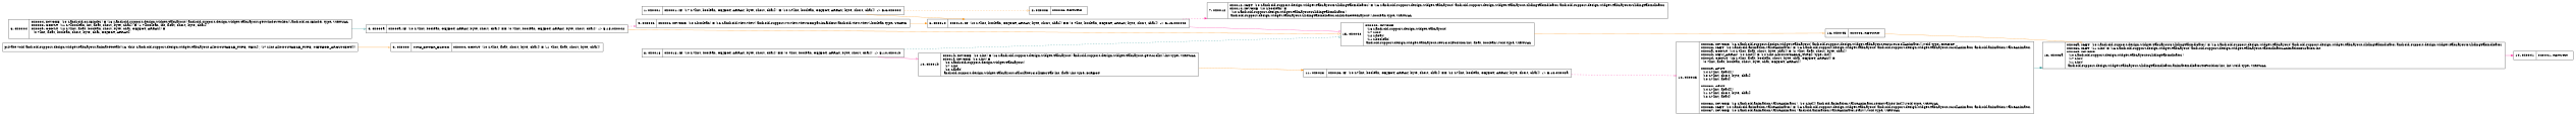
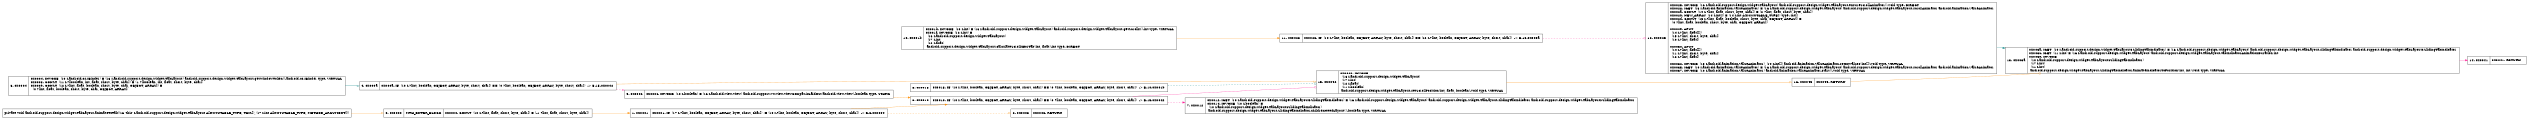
  digraph {
    rankdir=LR
    node [shape=record]
    edge [arrowhead=normal color=darkorange]
    n1 [label="{0\:\ 0x0000|MTH_ENTER_BLOCK\l|0x0000: CONST  (r0 I:?[int, float, short, byte, char]) = (\-1 ?[int, float, short, byte, char]) \l}"]
    n2 [label="{1\:\ 0x0001|0x0001: IF  (r7 I:?[int, boolean, OBJECT, ARRAY, byte, short, char]) != (r0 I:?[int, boolean, OBJECT, ARRAY, byte, short, char])  \-\> B:3:0x0004 \l}"]
    n3 [label="{2\:\ 0x0003|0x0003: RETURN   \l}"]
    n4 [label="{6\:\ 0x0010|0x0010: IF  (r0 I:?[int, boolean, OBJECT, ARRAY, byte, short, char]) == (0 ?[int, boolean, OBJECT, ARRAY, byte, short, char])  \-\> B:15:0x0042 \l}"]
    n5 [label="{3\:\ 0x0004|0x0004: INVOKE  (r0 I:android.os.IBinder) = (r6 I:android.support.design.widget.TabLayout) android.support.design.widget.TabLayout.getWindowToken():android.os.IBinder type: VIRTUAL \l0x0008: CONST  (r1 I:?[boolean, int, float, short, byte, char]) = (1 ?[boolean, int, float, short, byte, char]) \l0x0009: CONST  (r2 I:?[int, float, boolean, short, byte, char, OBJECT, ARRAY]) = \l  (0 ?[int, float, boolean, short, byte, char, OBJECT, ARRAY])\l \l}"]
    n6 [label="{4\:\ 0x000a|0x000a: IF  (r0 I:?[int, boolean, OBJECT, ARRAY, byte, short, char]) == (0 ?[int, boolean, OBJECT, ARRAY, byte, short, char])  \-\> B:15:0x0042 \l}"]
    n7 [label="{5\:\ 0x000c|0x000c: INVOKE  (r0 I:boolean) = (r6 I:android.view.View) android.support.v4.view.ViewCompat.isLaidOut(android.view.View):boolean type: STATIC \l}"]
    n8 [label="{15\:\ 0x0042|0x0042: INVOKE  \l  (r6 I:android.support.design.widget.TabLayout)\l  (r7 I:int)\l  (r2 I:float)\l  (r1 I:boolean)\l android.support.design.widget.TabLayout.setScrollPosition(int, float, boolean):void type: VIRTUAL \l}"]
    n9 [label="{16\:\ 0x0045|0x0045: RETURN   \l}"]
    n10 [label="{7\:\ 0x0012|0x0012: IGET  (r0 I:android.support.design.widget.TabLayout$SlidingTabIndicator) = (r6 I:android.support.design.widget.TabLayout) android.support.design.widget.TabLayout.slidingTabIndicator android.support.design.widget.TabLayout$SlidingTabIndicator \l0x0014: INVOKE  (r0 I:boolean) = \l  (r0 I:android.support.design.widget.TabLayout$SlidingTabIndicator)\l android.support.design.widget.TabLayout.SlidingTabIndicator.childrenNeedLayout():boolean type: VIRTUAL \l}"]
    n11 [label="{8\:\ 0x0018|0x0018: IF  (r0 I:?[int, boolean, OBJECT, ARRAY, byte, short, char]) == (0 ?[int, boolean, OBJECT, ARRAY, byte, short, char])  \-\> B:10:0x001b \l}"]
    n12 [label="{10\:\ 0x001b|0x001b: INVOKE  (r0 I:int) = (r6 I:android.support.design.widget.TabLayout) android.support.design.widget.TabLayout.getScrollX():int type: VIRTUAL \l0x001f: INVOKE  (r2 I:int) = \l  (r6 I:android.support.design.widget.TabLayout)\l  (r7 I:int)\l  (r2 I:float)\l android.support.design.widget.TabLayout.calculateScrollXForTab(int, float):int type: DIRECT \l}"]
    n13 [label="{11\:\ 0x0023|0x0023: IF  (r0 I:?[int, boolean, OBJECT, ARRAY, byte, short, char]) == (r2 I:?[int, boolean, OBJECT, ARRAY, byte, short, char])  \-\> B:13:0x003a \l}"]
    n14 [label="{12\:\ 0x0025|0x0025: INVOKE  (r6 I:android.support.design.widget.TabLayout) android.support.design.widget.TabLayout.ensureScrollAnimator():void type: DIRECT \l0x0028: IGET  (r3 I:android.animation.ValueAnimator) = (r6 I:android.support.design.widget.TabLayout) android.support.design.widget.TabLayout.scrollAnimator android.animation.ValueAnimator \l0x002a: CONST  (r4 I:?[int, float, short, byte, char]) = (2 ?[int, float, short, byte, char]) \l0x002b: NEW_ARRAY  (r4 I:int[]) = (r4 I:int A[IMMUTABLE_TYPE]) type: int[] \l0x002d: CONST  (r5 I:?[int, float, boolean, short, byte, char, OBJECT, ARRAY]) = \l  (0 ?[int, float, boolean, short, byte, char, OBJECT, ARRAY])\l \l0x002e: APUT  \l  (r4 I:?[int, float][])\l  (r5 I:?[int, short, byte, char])\l  (r0 I:?[int, float])\l \l0x0030: APUT  \l  (r4 I:?[int, float][])\l  (r1 I:?[int, short, byte, char])\l  (r2 I:?[int, float])\l \l0x0032: INVOKE  (r3 I:android.animation.ValueAnimator), (r4 I:int[]) android.animation.ValueAnimator.setIntValues(int[]):void type: VIRTUAL \l0x0035: IGET  (r0 I:android.animation.ValueAnimator) = (r6 I:android.support.design.widget.TabLayout) android.support.design.widget.TabLayout.scrollAnimator android.animation.ValueAnimator \l0x0037: INVOKE  (r0 I:android.animation.ValueAnimator) android.animation.ValueAnimator.start():void type: VIRTUAL \l}"]
    n15 [label="{13\:\ 0x003a|0x003a: IGET  (r0 I:android.support.design.widget.TabLayout$SlidingTabIndicator) = (r6 I:android.support.design.widget.TabLayout) android.support.design.widget.TabLayout.slidingTabIndicator android.support.design.widget.TabLayout$SlidingTabIndicator \l0x003c: IGET  (r1 I:int) = (r6 I:android.support.design.widget.TabLayout) android.support.design.widget.TabLayout.tabIndicatorAnimationDuration int \l0x003e: INVOKE  \l  (r0 I:android.support.design.widget.TabLayout$SlidingTabIndicator)\l  (r7 I:int)\l  (r1 I:int)\l android.support.design.widget.TabLayout.SlidingTabIndicator.animateIndicatorToPosition(int, int):void type: VIRTUAL \l}"]
    n16 [label="{14\:\ 0x0041|0x0041: RETURN   \l}"]
    n17 [label="{private void android.support.design.widget.TabLayout.animateToTab((r6 'this' I:android.support.design.widget.TabLayout A[IMMUTABLE_TYPE, THIS]), (r7 I:int A[IMMUTABLE_TYPE, METHOD_ARGUMENT])) }"]
+   n1 -> n2
    n2 -> n3 [arrowhead=onormal style=dashed]
    n2 -> n4
    n4 -> n8 [arrowhead=odot color=deeppink]
    n4 -> n10 [color=deeppink style=dashed]
    n5 -> n6 [arrowhead=onormal color=teal]
    n6 -> n7 [arrowhead=onormal color=deeppink style=dashed]
    n6 -> n8 [arrowhead=onormal]
    n7 -> n4
    n8 -> n9 [arrowhead=onormal]
    n9 -> n15 [arrowhead=odot]
    n11 -> n8 [arrowhead=odot color=teal style=dashed]
-   n11 -> n12 [arrowhead=onormal color=deeppink]
    n12 -> n13
    n13 -> n14 [arrowhead=odot color=deeppink style=dashed]
    n14 -> n15 [color=teal]
    n15 -> n16 [color=deeppink]
    n17 -> n1 [arrowhead=onormal]
  }
